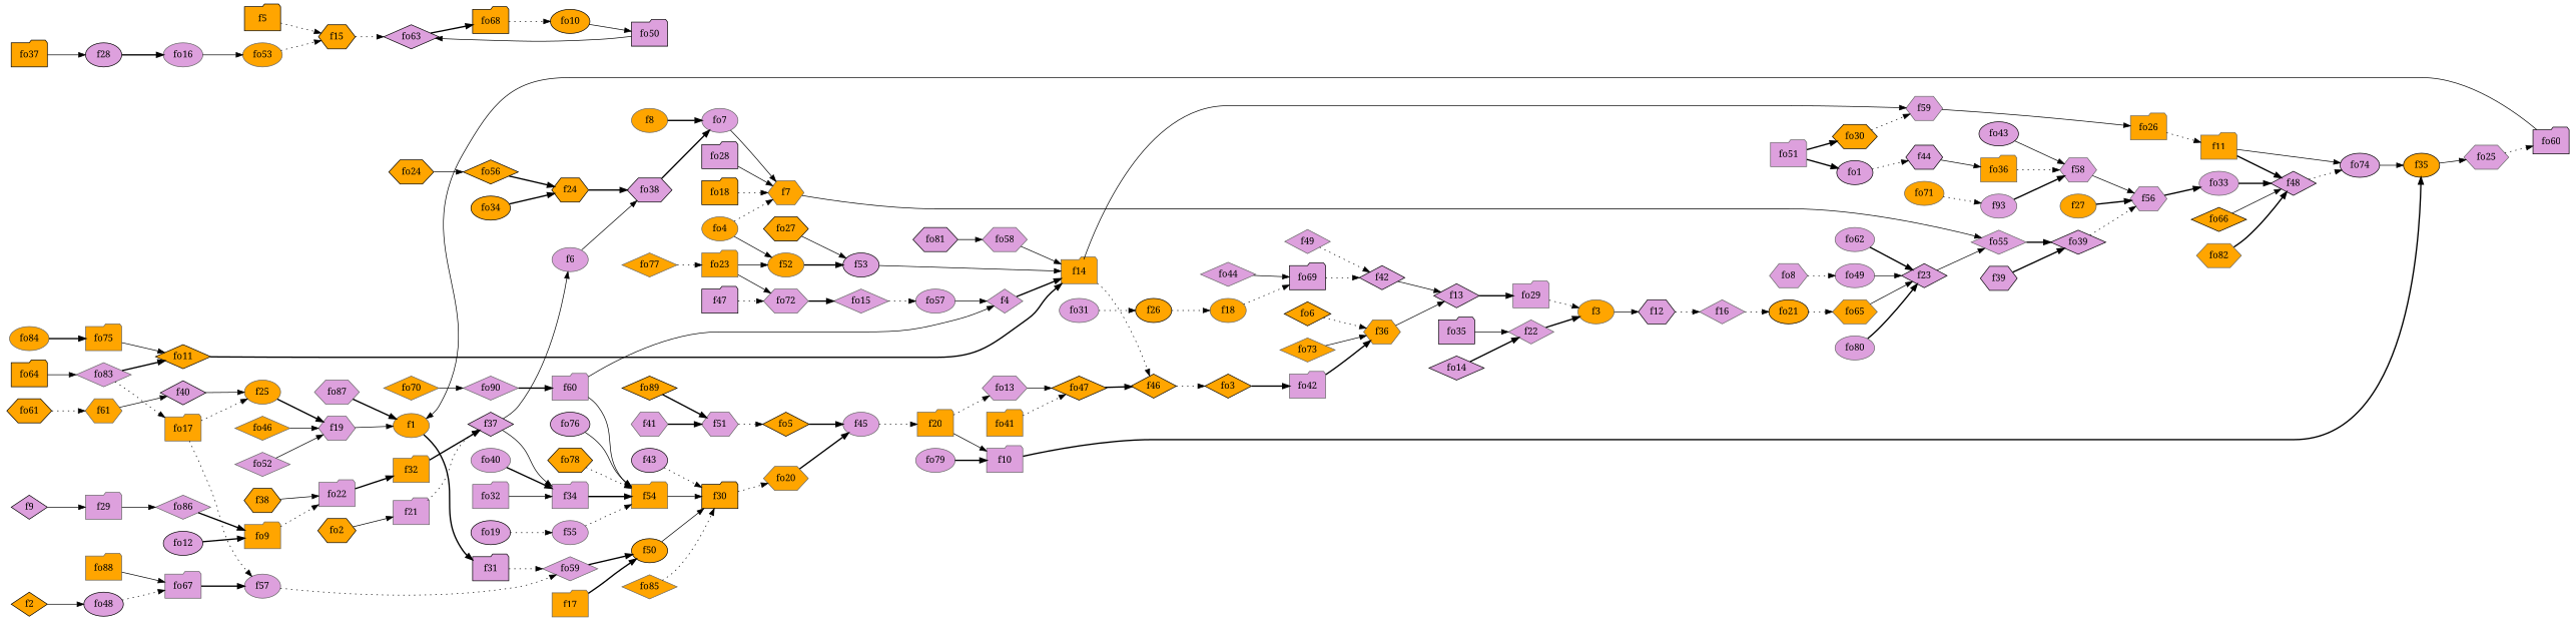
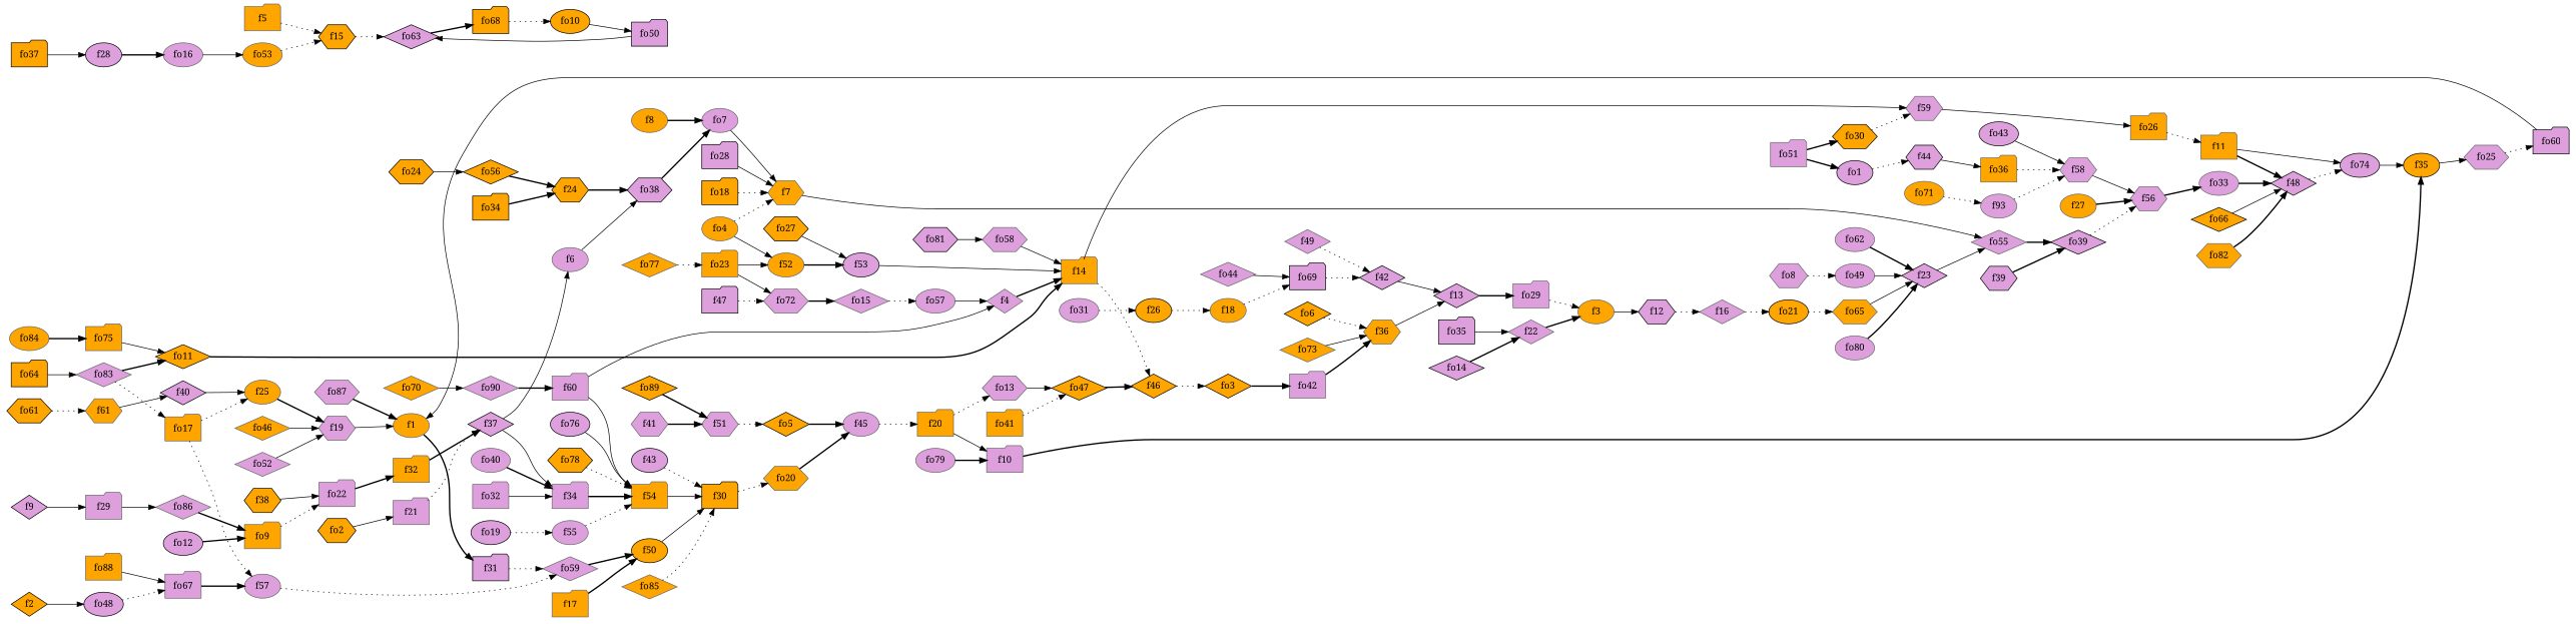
  strict digraph {
    fontname="Noto Serif"
    rankdir=LR
    node [color=gray40 fillcolor=plum fontname="Noto Serif" shape=ellipse style=filled]
    edge [fontname="Noto Serif" style=solid weight=2]
    f1 [fillcolor=orange]
    f31 [color=black shape=folder]
    fo59 [shape=diamond]
    f2 [color=black fillcolor=orange shape=diamond]
    fo48 [color=black]
    fo67 [shape=folder]
    f3 [fillcolor=orange]
    f12 [color=black shape=hexagon]
    f16 [shape=diamond]
    f4 [shape=diamond]
    f14 [fillcolor=orange shape=folder]
    f46 [color=black fillcolor=orange shape=diamond]
    f59 [shape=hexagon]
-   f5 [color=black fillcolor=orange shape=folder]
+   f5 [fillcolor=orange shape=folder]
    f15 [color=black fillcolor=orange shape=hexagon]
    fo63 [color=black shape=diamond]
    fo38 [color=black shape=hexagon]
    f6
    fo7
    f7 [fillcolor=orange shape=hexagon]
    fo55 [shape=diamond]
    fo39 [color=black shape=diamond]
    f8 [fillcolor=orange]
    f9 [color=black shape=diamond]
    f29 [shape=folder]
    fo86 [shape=diamond]
    f10 [shape=folder]
    f35 [color=black fillcolor=orange]
    fo25 [shape=hexagon]
    f11 [fillcolor=orange shape=folder]
    f48 [color=black shape=diamond]
    fo74 [color=black]
    fo21 [color=black fillcolor=orange]
    f13 [color=black shape=diamond]
    fo29 [shape=folder]
    fo3 [color=black fillcolor=orange shape=diamond]
    fo26 [fillcolor=orange shape=folder]
    fo68 [color=black fillcolor=orange shape=folder]
    fo65 [fillcolor=orange shape=hexagon]
    f17 [fillcolor=orange shape=folder]
    f50 [color=black fillcolor=orange]
    f30 [color=black fillcolor=orange shape=folder]
    f18 [fillcolor=orange]
    fo69 [color=black shape=folder]
    f42 [color=black shape=diamond]
    f19 [shape=hexagon]
    f20 [fillcolor=orange shape=folder]
    fo13 [shape=hexagon]
    fo47 [color=black fillcolor=orange shape=diamond]
    f21 [shape=folder]
    f37 [color=black shape=diamond]
    f34 [shape=folder]
    f22 [shape=diamond]
    f23 [color=black shape=diamond]
    f24 [color=black fillcolor=orange shape=hexagon]
    f25 [fillcolor=orange]
    f26 [color=black fillcolor=orange]
    f27 [fillcolor=orange]
    f56 [shape=hexagon]
    fo33
    f28 [color=black]
    fo16
    fo53 [fillcolor=orange]
    fo9 [fillcolor=orange shape=folder]
    fo20 [fillcolor=orange shape=hexagon]
    f45
    f32 [fillcolor=orange shape=folder]
    n68 [label=f93]
    f58 [shape=hexagon]
    f54 [fillcolor=orange shape=folder]
    fo60 [color=black shape=folder]
    f36 [fillcolor=orange shape=hexagon]
    f38 [color=black fillcolor=orange shape=hexagon]
    fo22 [shape=folder]
    f39 [color=black shape=hexagon]
    f40 [color=black shape=diamond]
    f41 [shape=hexagon]
    f51 [shape=hexagon]
    fo5 [color=black fillcolor=orange shape=diamond]
    f43 [color=black]
    f44 [color=black shape=hexagon]
    fo36 [fillcolor=orange shape=folder]
    fo42 [shape=folder]
    f47 [color=black shape=folder]
    fo72 [shape=hexagon]
    fo15 [shape=diamond]
    f49 [shape=diamond]
    f52 [fillcolor=orange]
    f53 [color=black]
    f55
    f57
    f60 [shape=folder]
    f61 [fillcolor=orange shape=hexagon]
    fo1 [color=black]
    fo2 [color=black fillcolor=orange shape=hexagon]
    fo4 [fillcolor=orange]
    fo6 [color=black fillcolor=orange shape=diamond]
    fo8 [shape=hexagon]
    fo49
    fo10 [color=black fillcolor=orange]
    fo50 [color=black shape=folder]
    fo11 [color=black fillcolor=orange shape=diamond]
    fo12 [color=black]
    fo14 [color=black shape=diamond]
    fo57
    fo17 [fillcolor=orange shape=folder]
    fo18 [color=black fillcolor=orange shape=folder]
    fo19 [color=black]
    fo23 [fillcolor=orange shape=folder]
    fo24 [color=black fillcolor=orange shape=hexagon]
    fo56 [color=black fillcolor=orange shape=diamond]
    fo27 [color=black fillcolor=orange shape=hexagon]
    fo28 [color=black shape=folder]
    fo30 [color=black fillcolor=orange shape=hexagon]
    fo31
    fo32 [shape=folder]
-   fo34 [color=black fillcolor=orange]
+   fo34 [color=black fillcolor=orange shape=folder]
    fo35 [color=black shape=folder]
    fo37 [color=black fillcolor=orange shape=folder]
    fo40
    fo41 [fillcolor=orange shape=folder]
    fo43 [color=black]
    fo44 [shape=diamond]
    fo90 [shape=diamond]
    fo46 [fillcolor=orange shape=diamond]
    fo51 [shape=folder]
    fo52 [shape=diamond]
    fo58 [shape=hexagon]
    fo61 [color=black fillcolor=orange shape=hexagon]
    fo62
    fo64 [color=black fillcolor=orange shape=folder]
    fo83 [shape=diamond]
    fo66 [color=black fillcolor=orange shape=diamond]
    fo70 [fillcolor=orange shape=diamond]
    fo71 [fillcolor=orange]
    fo73 [fillcolor=orange shape=diamond]
    fo75 [fillcolor=orange shape=folder]
    fo76 [color=black]
    fo77 [fillcolor=orange shape=diamond]
    fo78 [color=black fillcolor=orange shape=hexagon]
    fo79
    fo80
    fo81 [color=black shape=hexagon]
    fo82 [fillcolor=orange shape=hexagon]
    fo84 [fillcolor=orange]
    fo85 [fillcolor=orange shape=diamond]
    fo87 [shape=hexagon]
    fo88 [fillcolor=orange shape=folder]
    fo89 [color=black fillcolor=orange shape=diamond]
    f1 -> f31 [style=bold]
    f31 -> fo59 [style=dotted]
    fo59 -> f50 [style=bold]
    f2 -> fo48
    fo48 -> fo67 [style=dotted]
    fo67 -> f57 [style=bold]
    f3 -> f12
    f12 -> f16 [style=dotted]
    f16 -> fo21 [style=dotted]
    f4 -> f14 [style=bold]
    f14 -> f46 [style=dotted]
    f14 -> f59
    f46 -> fo3 [style=dotted]
    f59 -> fo26
    f5 -> f15 [style=dotted]
    f15 -> fo63 [style=dotted]
    fo63 -> fo68 [style=bold]
    fo38 -> fo7 [style=bold]
    f6 -> fo38
    fo7 -> f7
    f7 -> fo55
    fo55 -> fo39 [style=bold]
    fo39 -> f56 [style=dotted]
    f8 -> fo7 [style=bold]
    f9 -> f29
    f29 -> fo86
    fo86 -> fo9 [style=bold]
    f10 -> f35 [style=bold]
    f35 -> fo25
    fo25 -> fo60 [style=dotted]
    f11 -> f48 [style=bold]
    f11 -> fo74
    f48 -> fo74 [style=dotted]
    fo74 -> f35
    fo21 -> fo65 [style=dotted]
    f13 -> fo29 [style=bold]
    fo29 -> f3 [style=dotted]
    fo3 -> fo42 [style=bold]
    fo26 -> f11 [style=dotted]
    fo68 -> fo10 [style=dotted]
    fo65 -> f23
    f17 -> f50 [style=bold]
    f50 -> f30
    f30 -> fo20 [style=dotted]
    f18 -> fo69 [style=dotted]
    fo69 -> f42 [style=dotted]
    f42 -> f13
    f19 -> f1
    f20 -> f10
    f20 -> fo13 [style=dotted]
    fo13 -> fo47
    fo47 -> f46 [style=bold]
    f21 -> f37 [style=dotted]
    f37 -> f6
    f37 -> f34
    f34 -> f54 [style=bold]
    f22 -> f3 [style=bold]
    f23 -> fo55
    f24 -> fo38 [style=bold]
    f25 -> f19 [style=bold]
    f26 -> f18 [style=dotted]
    f27 -> f56 [style=bold]
    f56 -> fo33 [style=bold]
    fo33 -> f48 [style=bold]
    f28 -> fo16 [style=bold]
    fo16 -> fo53
    fo53 -> f15 [style=dotted]
    fo9 -> fo22 [style=dotted]
    fo20 -> f45 [style=bold]
    f45 -> f20 [style=dotted]
    f32 -> f37 [style=bold]
-   n68 -> f58 [style=bold]
+   n68 -> f58 [style=dotted]
    f58 -> f56
    f54 -> f30
    fo60 -> f1
    f36 -> f13
    f38 -> fo22
    fo22 -> f32 [style=bold]
    f39 -> fo39 [style=bold]
    f40 -> f25
    f41 -> f51 [style=bold]
    f51 -> fo5 [style=dotted]
    fo5 -> f45 [style=bold]
    f43 -> f30 [style=dotted]
    f44 -> fo36
    fo36 -> f58 [style=dotted]
    fo42 -> f36 [style=bold]
    f47 -> fo72 [style=dotted]
    fo72 -> fo15 [style=bold]
    fo15 -> fo57 [style=dotted]
    f49 -> f42 [style=dotted]
    f52 -> f53 [style=bold]
    f53 -> f14
    f55 -> f54 [style=dotted]
    f57 -> fo59 [style=dotted]
    f60 -> f4
    f60 -> f54
    f61 -> f40
    fo1 -> f44 [style=dotted]
    fo2 -> f21
    fo4 -> f7 [style=dotted]
    fo4 -> f52
    fo6 -> f36 [style=dotted]
    fo8 -> fo49 [style=dotted]
    fo49 -> f23
    fo10 -> fo50
    fo50 -> fo63
    fo11 -> f14 [style=bold]
    fo12 -> fo9 [style=bold]
    fo14 -> f22 [style=bold]
    fo57 -> f4
    fo17 -> f25 [style=dotted]
    fo17 -> f57 [style=dotted]
    fo18 -> f7 [style=dotted]
    fo19 -> f55 [style=dotted]
    fo23 -> fo72
    fo23 -> f52
    fo24 -> fo56
    fo56 -> f24 [style=bold]
    fo27 -> f53
    fo28 -> f7
    fo30 -> f59 [style=dotted]
    fo31 -> f26 [style=dotted]
    fo32 -> f34
    fo34 -> f24 [style=bold]
    fo35 -> f22
    fo37 -> f28
    fo40 -> f34 [style=bold]
    fo41 -> fo47 [style=dotted]
    fo43 -> f58
    fo44 -> fo69
    fo90 -> f60 [style=bold]
    fo46 -> f19
    fo51 -> fo1 [style=bold]
    fo51 -> fo30 [style=bold]
    fo52 -> f19
    fo58 -> f14
    fo61 -> f61 [style=dotted]
    fo62 -> f23 [style=bold]
    fo64 -> fo83
    fo83 -> fo11 [style=bold]
    fo83 -> fo17 [style=dotted]
    fo66 -> f48
    fo70 -> fo90
    fo71 -> n68 [style=dotted]
    fo73 -> f36
    fo75 -> fo11
    fo76 -> f54
    fo77 -> fo23 [style=dotted]
    fo78 -> f54 [style=dotted]
    fo79 -> f10 [style=bold]
    fo80 -> f23 [style=bold]
    fo81 -> fo58
    fo82 -> f48 [style=bold]
    fo84 -> fo75 [style=bold]
    fo85 -> f30 [style=dotted]
    fo87 -> f1 [style=bold]
    fo88 -> fo67
    fo89 -> f51 [style=bold]
  }
